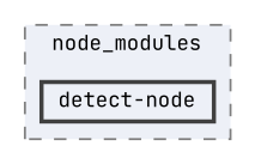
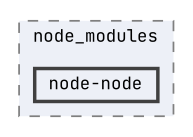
  digraph {
    compound=true
    rankdir=LR
    fontname="JetBrains Mono"
-   n1 [color=grey25 fillcolor="#edf0f7" fontname="JetBrains Mono" fontsize=10 height=0.2 label="detect-node" shape=box style="filled,bold" width=0.4]
+   n1 [color=grey25 fillcolor="#edf0f7" fontname="JetBrains Mono" fontsize=10 height=0.2 label="node-node" shape=box style="filled,bold" width=0.4]
    subgraph cluster_1 {
      bgcolor="#edf0f7"
      fontsize=10
      label=node_modules
      pencolor=grey50
      style="filled,dashed"
      n1
    }
  }
